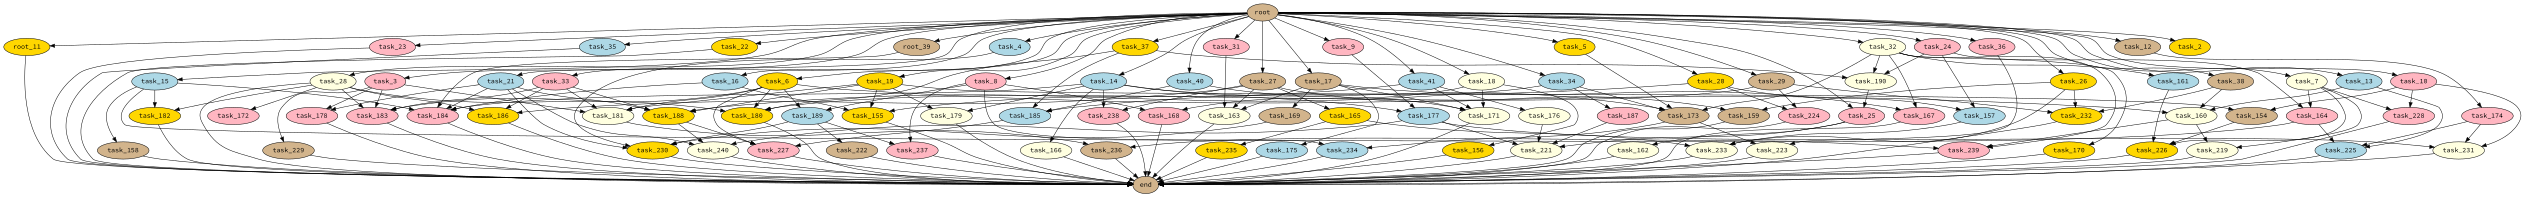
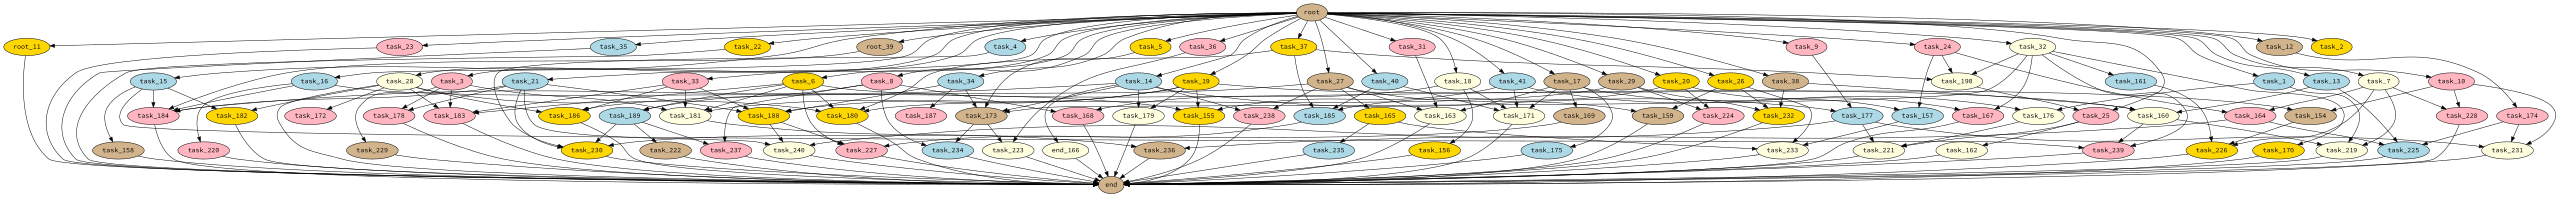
  digraph {
    fontname="Source Code Pro"
    node [fillcolor=lightpink fontname="Source Code Pro" style=filled]
    edge [fontname="Source Code Pro"]
    root [fillcolor=tan]
    n2 [fillcolor=gold label=root_11]
    task_2 [fillcolor=gold]
    task_21 [fillcolor=lightblue]
    task_23
    task_35 [fillcolor=lightblue]
    task_33
    task_14 [fillcolor=lightblue]
    task_3
    task_28 [fillcolor=lightyellow]
    task_18 [fillcolor=lightyellow]
    task_22 [fillcolor=gold]
    task_5 [fillcolor=gold]
    task_9
    task_27 [fillcolor=tan]
    task_29 [fillcolor=tan]
    task_34 [fillcolor=lightblue]
    task_37 [fillcolor=gold]
    task_40 [fillcolor=lightblue]
    task_8
    task_15 [fillcolor=lightblue]
    task_24
    task_41 [fillcolor=lightblue]
    task_31
    task_12 [fillcolor=tan]
    task_32 [fillcolor=lightyellow]
    task_10
+   task_1 [fillcolor=lightblue]
    task_20 [fillcolor=gold]
    task_4 [fillcolor=lightblue]
    task_13 [fillcolor=lightblue]
    task_36
    task_16 [fillcolor=lightblue]
    n34 [fillcolor=tan label=root_39]
    task_26 [fillcolor=gold]
    task_25
    task_19 [fillcolor=gold]
    task_38 [fillcolor=tan]
    task_17 [fillcolor=tan]
    task_6 [fillcolor=gold]
    task_7 [fillcolor=lightyellow]
    end [fillcolor=tan]
    task_178
    task_230 [fillcolor=gold]
    task_188 [fillcolor=gold]
    task_184
    task_240 [fillcolor=lightyellow]
    task_183
    task_186 [fillcolor=gold]
    task_181 [fillcolor=lightyellow]
    task_173 [fillcolor=tan]
    task_179 [fillcolor=lightyellow]
    task_238
-   task_166 [fillcolor=lightyellow]
+   task_166 [fillcolor=lightyellow label=end_166]
    task_177 [fillcolor=lightblue]
    task_229 [fillcolor=tan]
    task_182 [fillcolor=gold]
    task_172
    task_180 [fillcolor=gold]
    task_156 [fillcolor=gold]
    task_168
    task_171 [fillcolor=lightyellow]
    task_165 [fillcolor=gold]
    task_163 [fillcolor=lightyellow]
    task_159 [fillcolor=tan]
    task_232 [fillcolor=gold]
    task_224
    task_187
    task_185 [fillcolor=lightblue]
    task_190 [fillcolor=lightyellow]
    task_234 [fillcolor=lightblue]
    task_189 [fillcolor=lightblue]
    task_237
    task_239
    task_158 [fillcolor=tan]
    task_164
    task_157 [fillcolor=lightblue]
    task_176 [fillcolor=lightyellow]
    task_155 [fillcolor=gold]
    task_174
    task_167
    task_170 [fillcolor=gold]
    task_161 [fillcolor=lightblue]
    task_231 [fillcolor=lightyellow]
    task_154 [fillcolor=tan]
    task_228
    task_219 [fillcolor=lightyellow]
    task_225 [fillcolor=lightblue]
    task_160 [fillcolor=lightyellow]
    task_223 [fillcolor=lightyellow]
+   task_220
    task_233 [fillcolor=lightyellow]
    task_162 [fillcolor=lightyellow]
    task_221 [fillcolor=lightyellow]
    task_169 [fillcolor=tan]
    task_175 [fillcolor=lightblue]
    task_227
    task_226 [fillcolor=gold]
    task_236 [fillcolor=tan]
-   task_235 [fillcolor=gold]
+   task_235 [fillcolor=lightblue]
    task_222 [fillcolor=tan]
    root -> n2
    root -> task_2
    root -> task_21
    root -> task_23
    root -> task_35
    root -> task_33
    root -> task_14
    root -> task_3
    root -> task_28
    root -> task_18
    root -> task_22
    root -> task_5
    root -> task_9
    root -> task_27
    root -> task_29
    root -> task_34
    root -> task_37
    root -> task_40
    root -> task_8
    root -> task_15
    root -> task_24
    root -> task_41
    root -> task_31
    root -> task_12
    root -> task_32
    root -> task_10
+   root -> task_1
    root -> task_20
    root -> task_4
    root -> task_13
    root -> task_36
    root -> task_16
    root -> n34
    root -> task_26
    root -> task_25
    root -> task_19
    root -> task_38
    root -> task_17
    root -> task_6
    root -> task_7
    n2 -> end
    task_21 -> task_178
    task_21 -> task_230
    task_21 -> task_188
    task_21 -> task_184
    task_21 -> task_240
    task_23 -> end
    task_35 -> end
    task_33 -> task_188
    task_33 -> task_183
    task_33 -> task_186
    task_33 -> task_181
    task_14 -> task_184
    task_14 -> task_173
    task_14 -> task_179
    task_14 -> task_238
    task_14 -> task_166
    task_14 -> task_177
    task_3 -> task_178
    task_3 -> task_183
    task_3 -> task_181
    task_3 -> task_229
    task_28 -> end
    task_28 -> task_183
    task_28 -> task_186
    task_28 -> task_182
    task_28 -> task_172
    task_28 -> task_180
    task_18 -> task_156
    task_18 -> task_168
    task_18 -> task_171
    task_22 -> end
    task_5 -> task_173
    task_9 -> task_177
    task_27 -> task_186
    task_27 -> task_238
    task_27 -> task_165
    task_27 -> task_163
    task_27 -> task_159
    task_29 -> task_180
    task_29 -> task_232
    task_29 -> task_224
    task_34 -> task_188
    task_34 -> task_173
    task_34 -> task_187
    task_37 -> task_180
    task_37 -> task_185
    task_37 -> task_190
    task_40 -> task_171
    task_40 -> task_185
    task_8 -> task_168
    task_8 -> task_234
    task_8 -> task_189
    task_8 -> task_237
    task_15 -> task_184
    task_15 -> task_182
    task_15 -> task_239
    task_15 -> task_158
    task_24 -> task_190
    task_24 -> task_164
    task_24 -> task_157
    task_41 -> task_171
    task_41 -> task_176
    task_41 -> task_155
    task_31 -> task_163
    task_12 -> task_174
    task_32 -> task_173
    task_32 -> task_190
    task_32 -> task_239
    task_32 -> task_167
    task_32 -> task_170
    task_32 -> task_161
    task_10 -> task_231
    task_10 -> task_154
    task_10 -> task_228
+   task_1 -> task_176
+   task_1 -> task_219
    task_20 -> task_224
    task_20 -> task_185
    task_20 -> task_157
    task_4 -> task_230
    task_13 -> task_225
    task_13 -> task_160
    task_36 -> task_223
    task_16 -> task_184
    task_16 -> task_155
+   task_16 -> task_220
    n34 -> task_184
    task_26 -> task_159
    task_26 -> task_232
    task_26 -> task_233
    task_25 -> task_162
    task_25 -> task_221
    task_19 -> task_188
    task_19 -> task_181
    task_19 -> task_179
    task_19 -> task_155
    task_19 -> task_154
    task_38 -> task_232
    task_38 -> task_160
    task_17 -> task_171
    task_17 -> task_163
    task_17 -> task_167
    task_17 -> task_169
    task_17 -> task_175
    task_6 -> task_183
    task_6 -> task_181
    task_6 -> task_180
    task_6 -> task_189
    task_6 -> task_160
    task_6 -> task_227
    task_7 -> task_164
    task_7 -> task_228
    task_7 -> task_219
    task_7 -> task_226
    task_178 -> end
    task_230 -> end
    task_188 -> task_240
    task_188 -> task_227
    task_184 -> end
    task_240 -> end
    task_183 -> end
    task_186 -> end
    task_181 -> task_236
    task_173 -> task_234
    task_173 -> task_223
    task_179 -> end
    task_238 -> end
    task_166 -> end
    task_177 -> task_240
    task_177 -> task_231
    task_177 -> task_221
    task_229 -> end
    task_182 -> end
    task_180 -> end
    task_156 -> end
    task_168 -> end
    task_171 -> end
    task_165 -> task_233
    task_165 -> task_235
    task_163 -> end
    task_159 -> end
    task_232 -> end
    task_224 -> end
-   task_187 -> task_221
    task_185 -> task_227
    task_190 -> task_25
    task_234 -> end
    task_189 -> task_230
    task_189 -> task_237
    task_189 -> task_222
    task_237 -> end
    task_239 -> end
    task_158 -> end
    task_164 -> task_225
    task_164 -> task_236
    task_157 -> task_233
    task_176 -> task_221
    task_155 -> end
    task_174 -> task_231
    task_174 -> task_225
    task_167 -> end
    task_170 -> end
    task_161 -> task_226
    task_231 -> end
    task_154 -> task_226
    task_228 -> end
    task_219 -> end
    task_225 -> end
    task_160 -> task_239
    task_160 -> task_219
    task_223 -> end
+   task_220 -> end
    task_233 -> end
    task_162 -> end
    task_221 -> end
    task_169 -> task_230
    task_175 -> end
    task_227 -> end
    task_226 -> end
    task_236 -> end
    task_235 -> end
    task_222 -> end
  }
